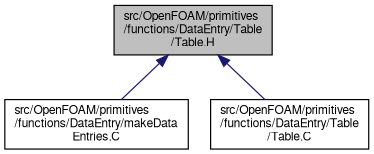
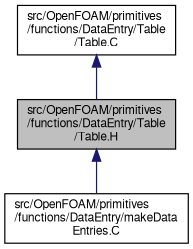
  digraph {
    node [color=black fontname=FreeSans fontsize=10 shape=record]
    edge [color=midnightblue dir=back fontname=FreeSans fontsize=10 labelfontname=FreeSans labelfontsize=10 style=solid]
    n1 [fillcolor=grey75 fontcolor=black height=0.2 label="src/OpenFOAM/primitives\l/functions/DataEntry/Table\l/Table.H" style=filled width=0.4]
    n2 [height=0.2 label="src/OpenFOAM/primitives\l/functions/DataEntry/makeData\lEntries.C" width=0.4]
    n3 [height=0.2 label="src/OpenFOAM/primitives\l/functions/DataEntry/Table\l/Table.C" width=0.4]
    n1 -> n2
-   n1 -> n3
+   n3 -> n1
  }
